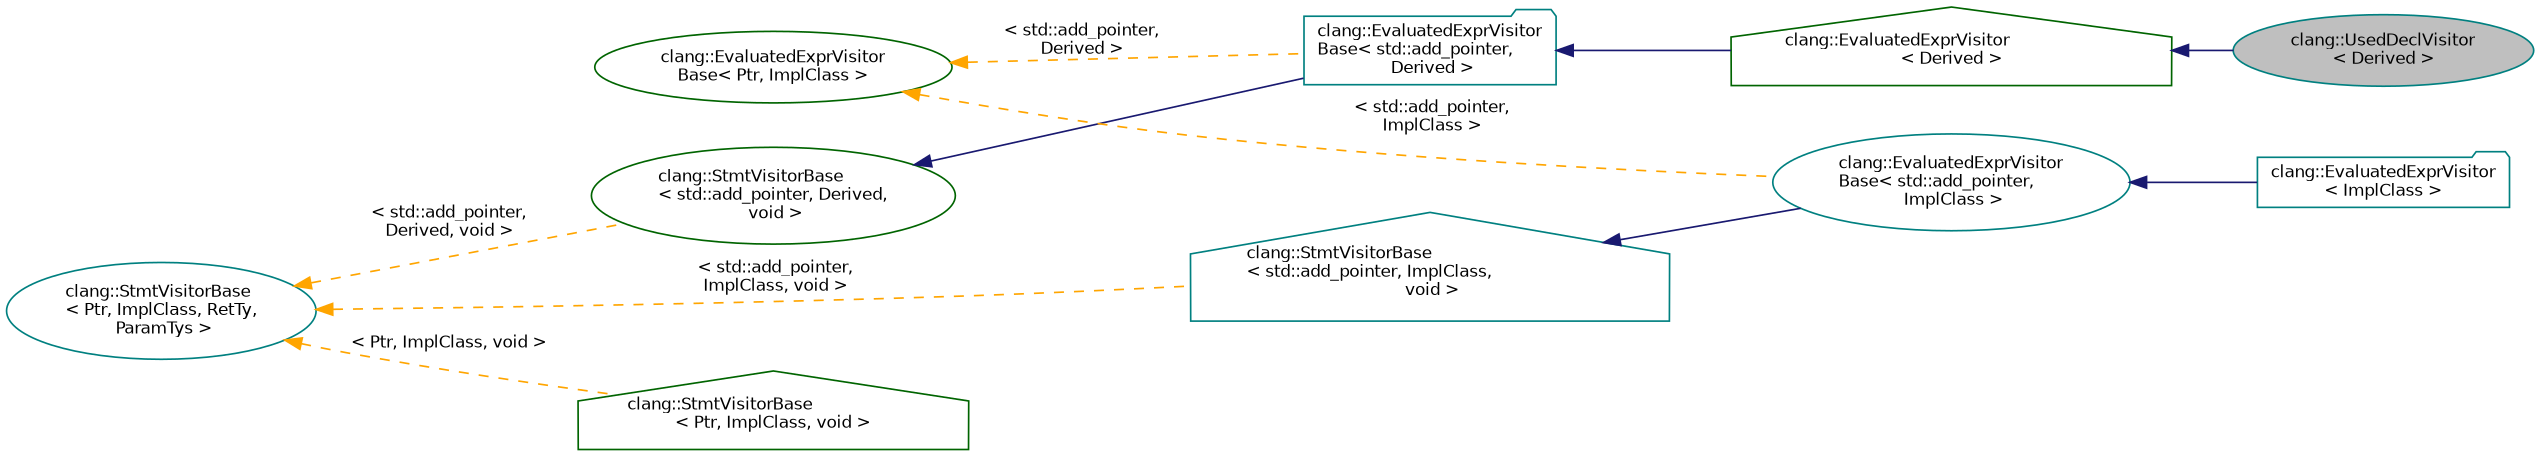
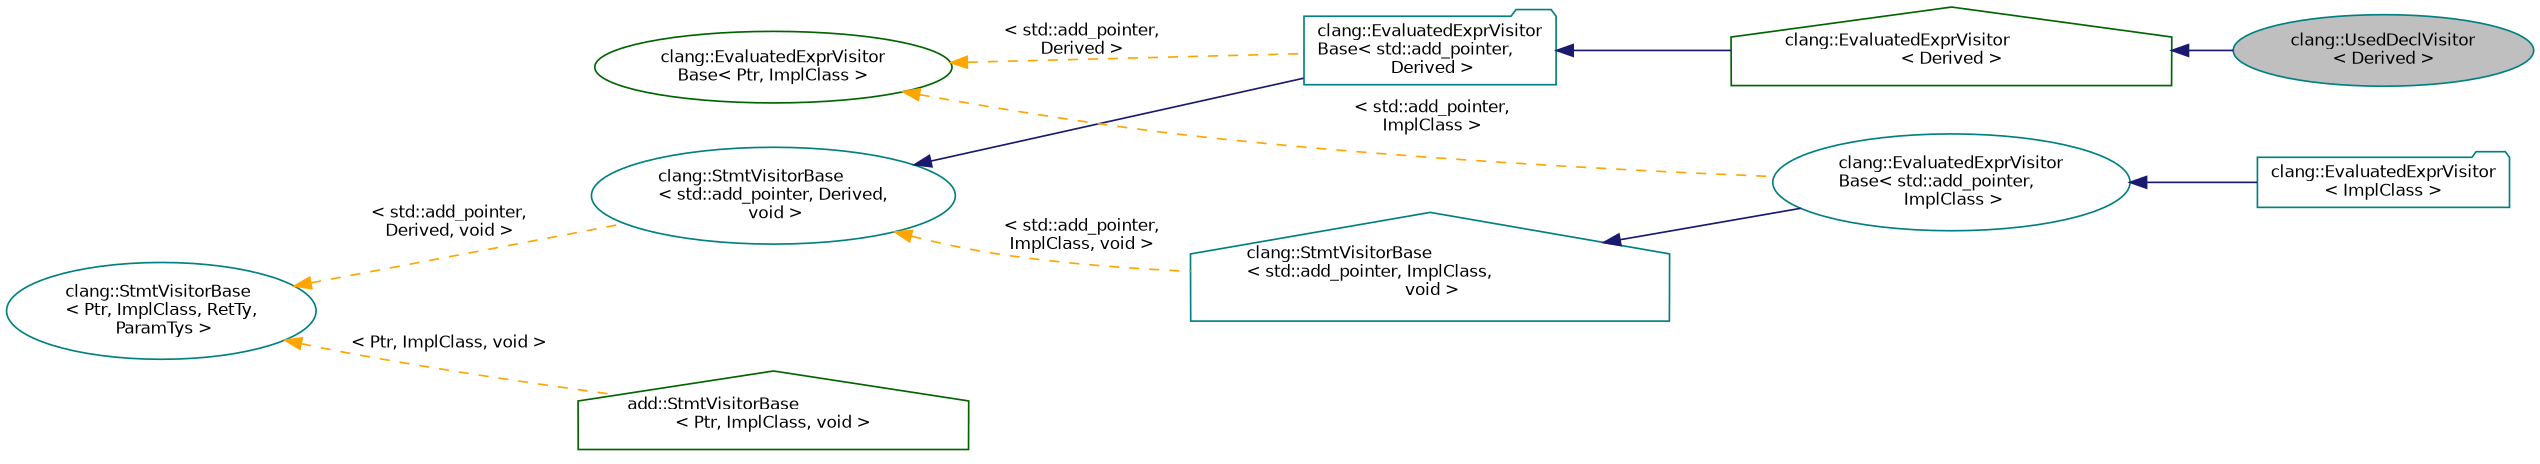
  digraph {
    rankdir=LR
    node [color=teal fontname=Helvetica fontsize=10 shape=ellipse]
    edge [color=midnightblue dir=back fontname=Helvetica fontsize=10 labelfontname=Helvetica labelfontsize=10 style=solid]
    n1 [fillcolor=grey75 fontcolor=black height=0.2 label="clang::UsedDeclVisitor\l\< Derived \>" style=filled width=0.4]
    n2 [color=darkgreen height=0.2 label="clang::EvaluatedExprVisitor\l\< Derived \>" shape=house width=0.4]
    n3 [height=0.2 label="clang::EvaluatedExprVisitor\lBase\< std::add_pointer,\l Derived \>" shape=folder width=0.4]
-   n4 [color=darkgreen height=0.2 label="clang::StmtVisitorBase\l\< std::add_pointer, Derived,\l void \>" width=0.4]
+   n4 [height=0.2 label="clang::StmtVisitorBase\l\< std::add_pointer, Derived,\l void \>" width=0.4]
    n5 [height=0.2 label="clang::StmtVisitorBase\l\< Ptr, ImplClass, RetTy,\l ParamTys \>" width=0.4]
-   n6 [color=darkgreen height=0.2 label="clang::StmtVisitorBase\l\< Ptr, ImplClass, void \>" shape=house width=0.4]
+   n6 [color=darkgreen height=0.2 label="add::StmtVisitorBase\l\< Ptr, ImplClass, void \>" shape=house width=0.4]
    n7 [height=0.2 label="clang::StmtVisitorBase\l\< std::add_pointer, ImplClass,\l void \>" shape=house width=0.4]
    n8 [height=0.2 label="clang::EvaluatedExprVisitor\lBase\< std::add_pointer,\l ImplClass \>" width=0.4]
    n9 [color=darkgreen height=0.2 label="clang::EvaluatedExprVisitor\lBase\< Ptr, ImplClass \>" width=0.4]
    n10 [height=0.2 label="clang::EvaluatedExprVisitor\l\< ImplClass \>" shape=folder width=0.4]
    n2 -> n1
    n3 -> n2
    n4 -> n3
    n5 -> n4 [color=orange label=" \< std::add_pointer,\l Derived, void \>" style=dashed]
    n5 -> n6 [color=orange label=" \< Ptr, ImplClass, void \>" style=dashed]
-   n5 -> n7 [color=orange label=" \< std::add_pointer,\l ImplClass, void \>" style=dashed]
+   n4 -> n7 [color=orange label=" \< std::add_pointer,\l ImplClass, void \>" style=dashed]
    n7 -> n8
    n8 -> n10
    n9 -> n3 [color=orange label=" \< std::add_pointer,\l Derived \>" style=dashed]
    n9 -> n8 [color=orange label=" \< std::add_pointer,\l ImplClass \>" style=dashed]
  }
